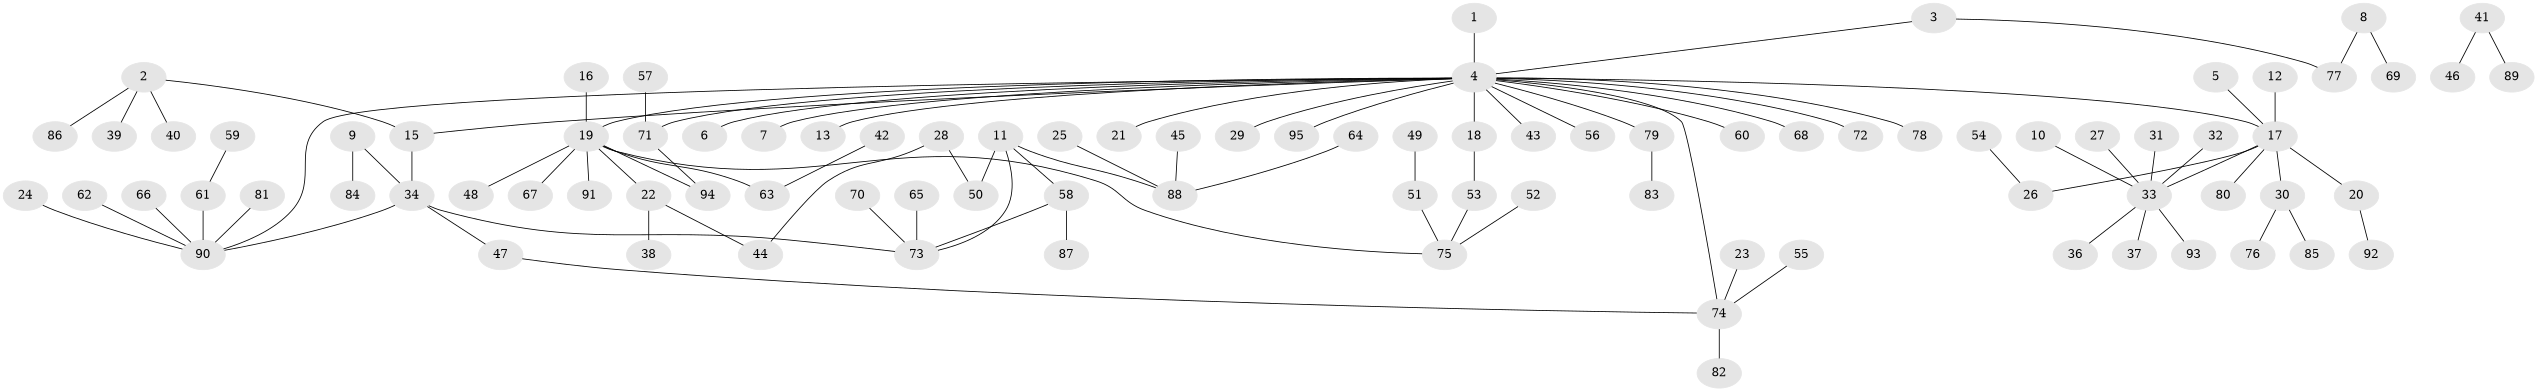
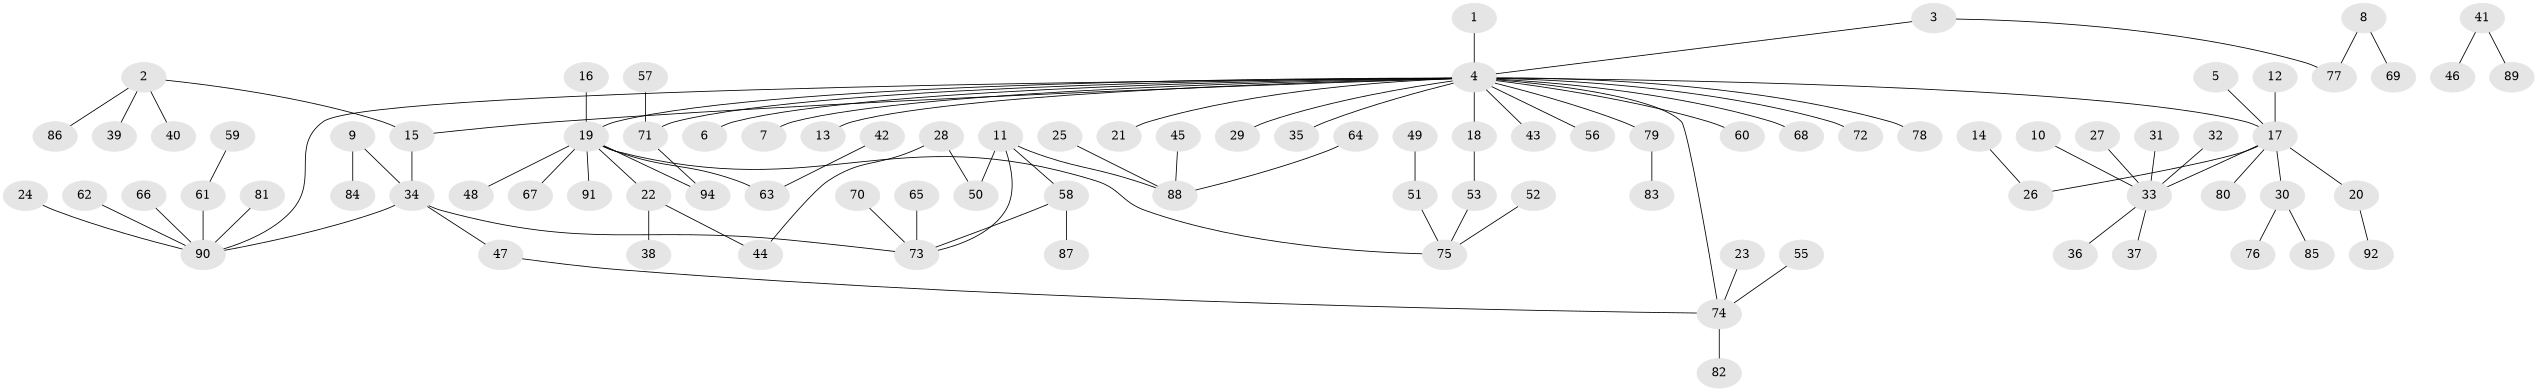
  graph {
    node [color=gray90 style=filled]
    edge [weight=1.0]
    1
    4
    15
    6
    7
    13
    17
    18
    19
    21
    29
-   35 [label=95]
+   35
    43
    56
    60
    68
    71
    72
    74
    78
    79
    90
    2
    39
    40
    86
    34
    3
    77
    33
    26
    20
    30
    80
    53
    22
    48
    63
    67
    75
    91
    94
    82
    83
    5
    41
    46
    89
    8
    69
    9
    84
    73
    47
    10
    36
    37
-   93
    11
    50
    58
    88
    87
    12
-   14 [label=54]
+   14
    16
    92
    76
    85
    38
    44
    23
    24
    25
    27
    28
    31
    32
    42
    45
    49
    51
    52
    55
    57
    59
    61
    62
    64
    65
    66
    70
    81
    1 -- 4
    4 -- 15
    4 -- 6
    4 -- 7
    4 -- 13
    4 -- 17
    4 -- 18
    4 -- 19
    4 -- 21
    4 -- 29
    4 -- 35
    4 -- 43
    4 -- 56
    4 -- 60
    4 -- 68
    4 -- 71
    4 -- 72
    4 -- 74
    4 -- 78
    4 -- 79
    4 -- 90
    15 -- 34
    17 -- 33
    17 -- 26
    17 -- 20
    17 -- 30
    17 -- 80
    18 -- 53
    19 -- 22
    19 -- 48
    19 -- 63
    19 -- 67
    19 -- 75
    19 -- 91
    19 -- 94
    71 -- 94
    74 -- 82
    79 -- 83
    2 -- 15
    2 -- 39
    2 -- 40
    2 -- 86
    34 -- 90
    34 -- 73
    34 -- 47
    3 -- 4
    3 -- 77
    33 -- 36
    33 -- 37
-   33 -- 93
    20 -- 92
    30 -- 76
    30 -- 85
    53 -- 75
    22 -- 38
    22 -- 44
    5 -- 17
    41 -- 46
    41 -- 89
    8 -- 77
    8 -- 69
    9 -- 34
    9 -- 84
    47 -- 74
    10 -- 33
    11 -- 73
    11 -- 50
    11 -- 58
    11 -- 88
    58 -- 73
    58 -- 87
    12 -- 17
    14 -- 26
    16 -- 19
    23 -- 74
    24 -- 90
    25 -- 88
    27 -- 33
    28 -- 50
    28 -- 44
    31 -- 33
    32 -- 33
    42 -- 63
    45 -- 88
    49 -- 51
    51 -- 75
    52 -- 75
    55 -- 74
    57 -- 71
    59 -- 61
    61 -- 90
    62 -- 90
    64 -- 88
    65 -- 73
    66 -- 90
    70 -- 73
    81 -- 90
  }
